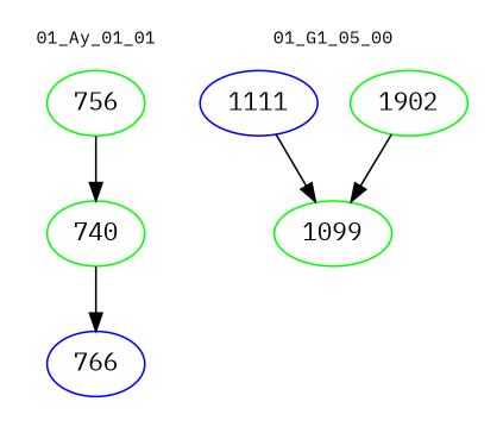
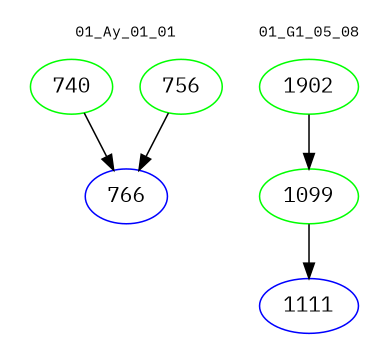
  digraph {
    fontname="IBM Plex Mono"
    node [color=green fontname="IBM Plex Mono"]
    edge [color=black fontname="IBM Plex Mono"]
    n1 [label=756]
    n2 [label=740]
    n3 [color=blue label=766]
    n4 [label=1902]
    n5 [label=1099]
    n6 [color=blue label=1111]
    subgraph cluster_1 {
      color=white
      fontsize=10
      label="01_Ay_01_01"
      n1
      n2
      n3
    }
    subgraph cluster_2 {
      color=white
      fontsize=10
-     label="01_G1_05_00"
+     label="01_G1_05_08"
      n4
      n5
      n6
    }
-   n1 -> n2
+   n1 -> n3
    n2 -> n3
    n4 -> n5
-   n6 -> n5
+   n5 -> n6
  }
